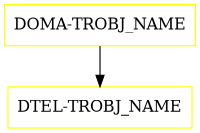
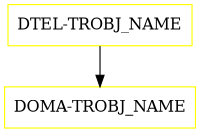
  digraph {
    node [color=yellow shape=box]
    "DTEL-TROBJ_NAME"
    "DOMA-TROBJ_NAME"
-   "DOMA-TROBJ_NAME" -> "DTEL-TROBJ_NAME"
+   "DTEL-TROBJ_NAME" -> "DOMA-TROBJ_NAME"
  }
